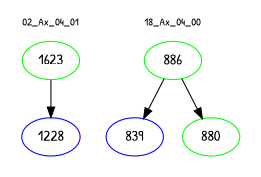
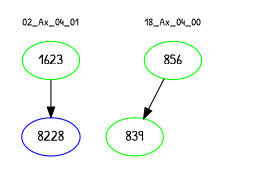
  digraph {
    fontname="Patrick Hand"
    node [color=green fontname="Patrick Hand"]
    edge [color=black fontname="Patrick Hand"]
    n1 [label=1623]
-   n2 [color=blue label=1228]
-   n3 [label=886]
-   n4 [color=blue label=839]
-   n5 [label=880]
+   n2 [color=blue label=8228]
+   n3 [label=856]
+   n4 [label=839]
    subgraph cluster_1 {
      color=white
      fontsize=10
      label="02_Ax_04_01"
      n1
      n2
    }
    subgraph cluster_2 {
      color=white
      fontsize=10
      label="18_Ax_04_00"
      n3
      n4
-     n5
    }
    n1 -> n2
    n3 -> n4
-   n3 -> n5
  }
